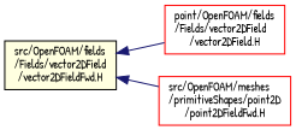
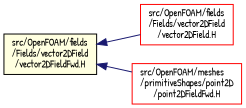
  digraph {
    rankdir=LR
    fontname="Patrick Hand"
    node [color=red fillcolor=white fontname="Patrick Hand" fontsize=10 shape=record style=filled]
    edge [color=midnightblue dir=back fontname="Patrick Hand" fontsize=10 labelfontname=Helvetica labelfontsize=10 style=solid]
    n1 [color=black fillcolor=lightyellow fontcolor=black height=0.2 label="src/OpenFOAM/fields\l/Fields/vector2DField\l/vector2DFieldFwd.H" width=0.4]
-   n2 [height=0.2 label="point/OpenFOAM/fields\l/Fields/vector2DField\l/vector2DField.H" width=0.4]
+   n2 [height=0.2 label="src/OpenFOAM/fields\l/Fields/vector2DField\l/vector2DField.H" width=0.4]
    n3 [height=0.2 label="src/OpenFOAM/meshes\l/primitiveShapes/point2D\l/point2DFieldFwd.H" width=0.4]
    n1 -> n2
    n1 -> n3
  }
